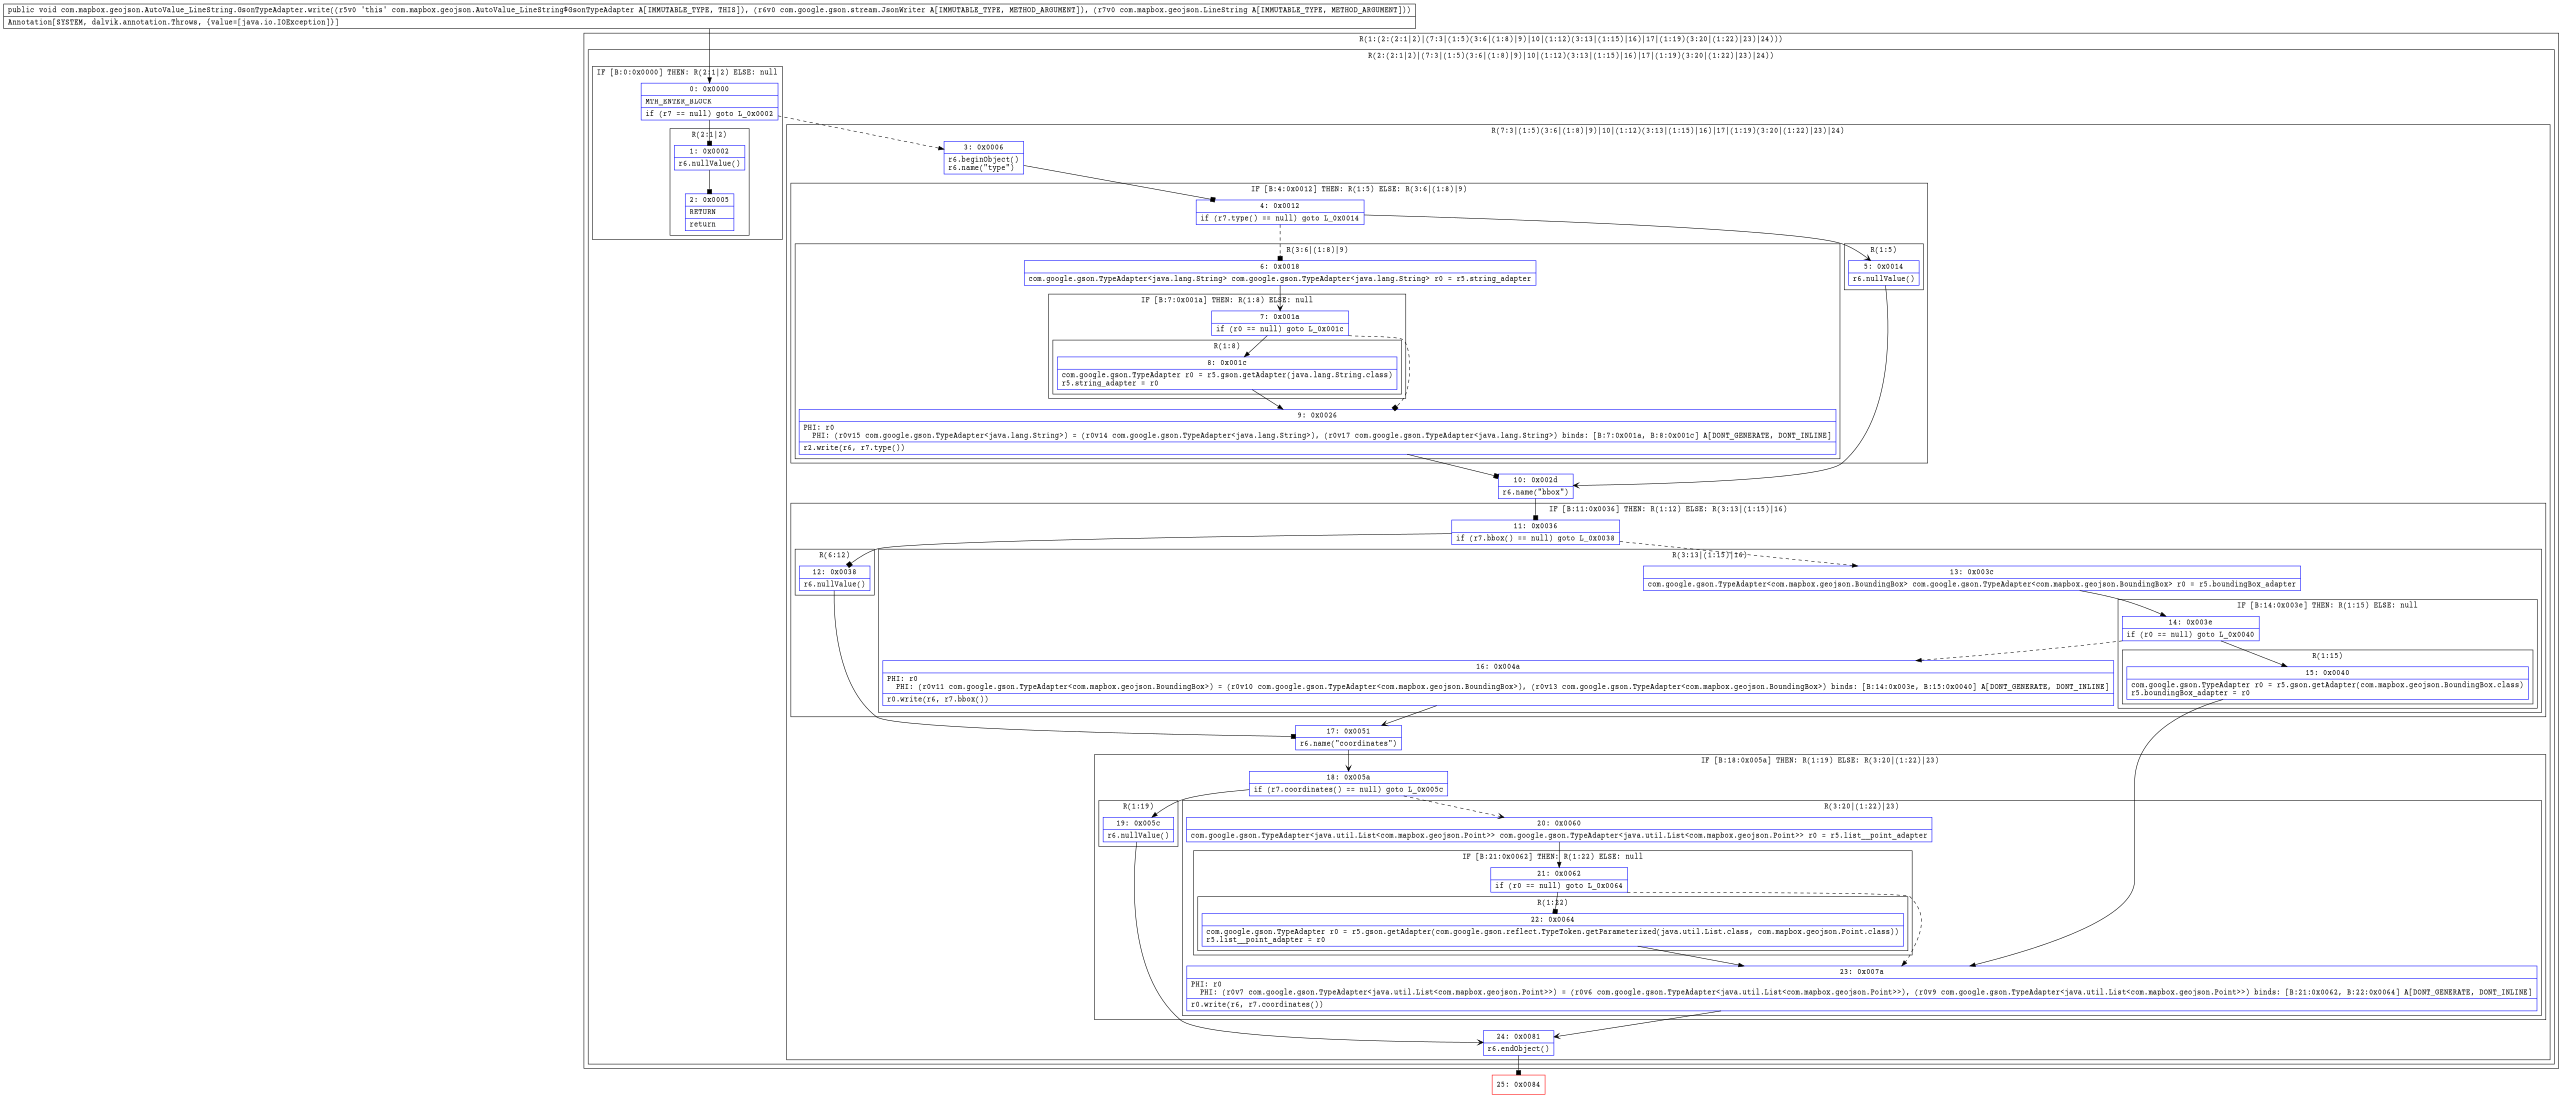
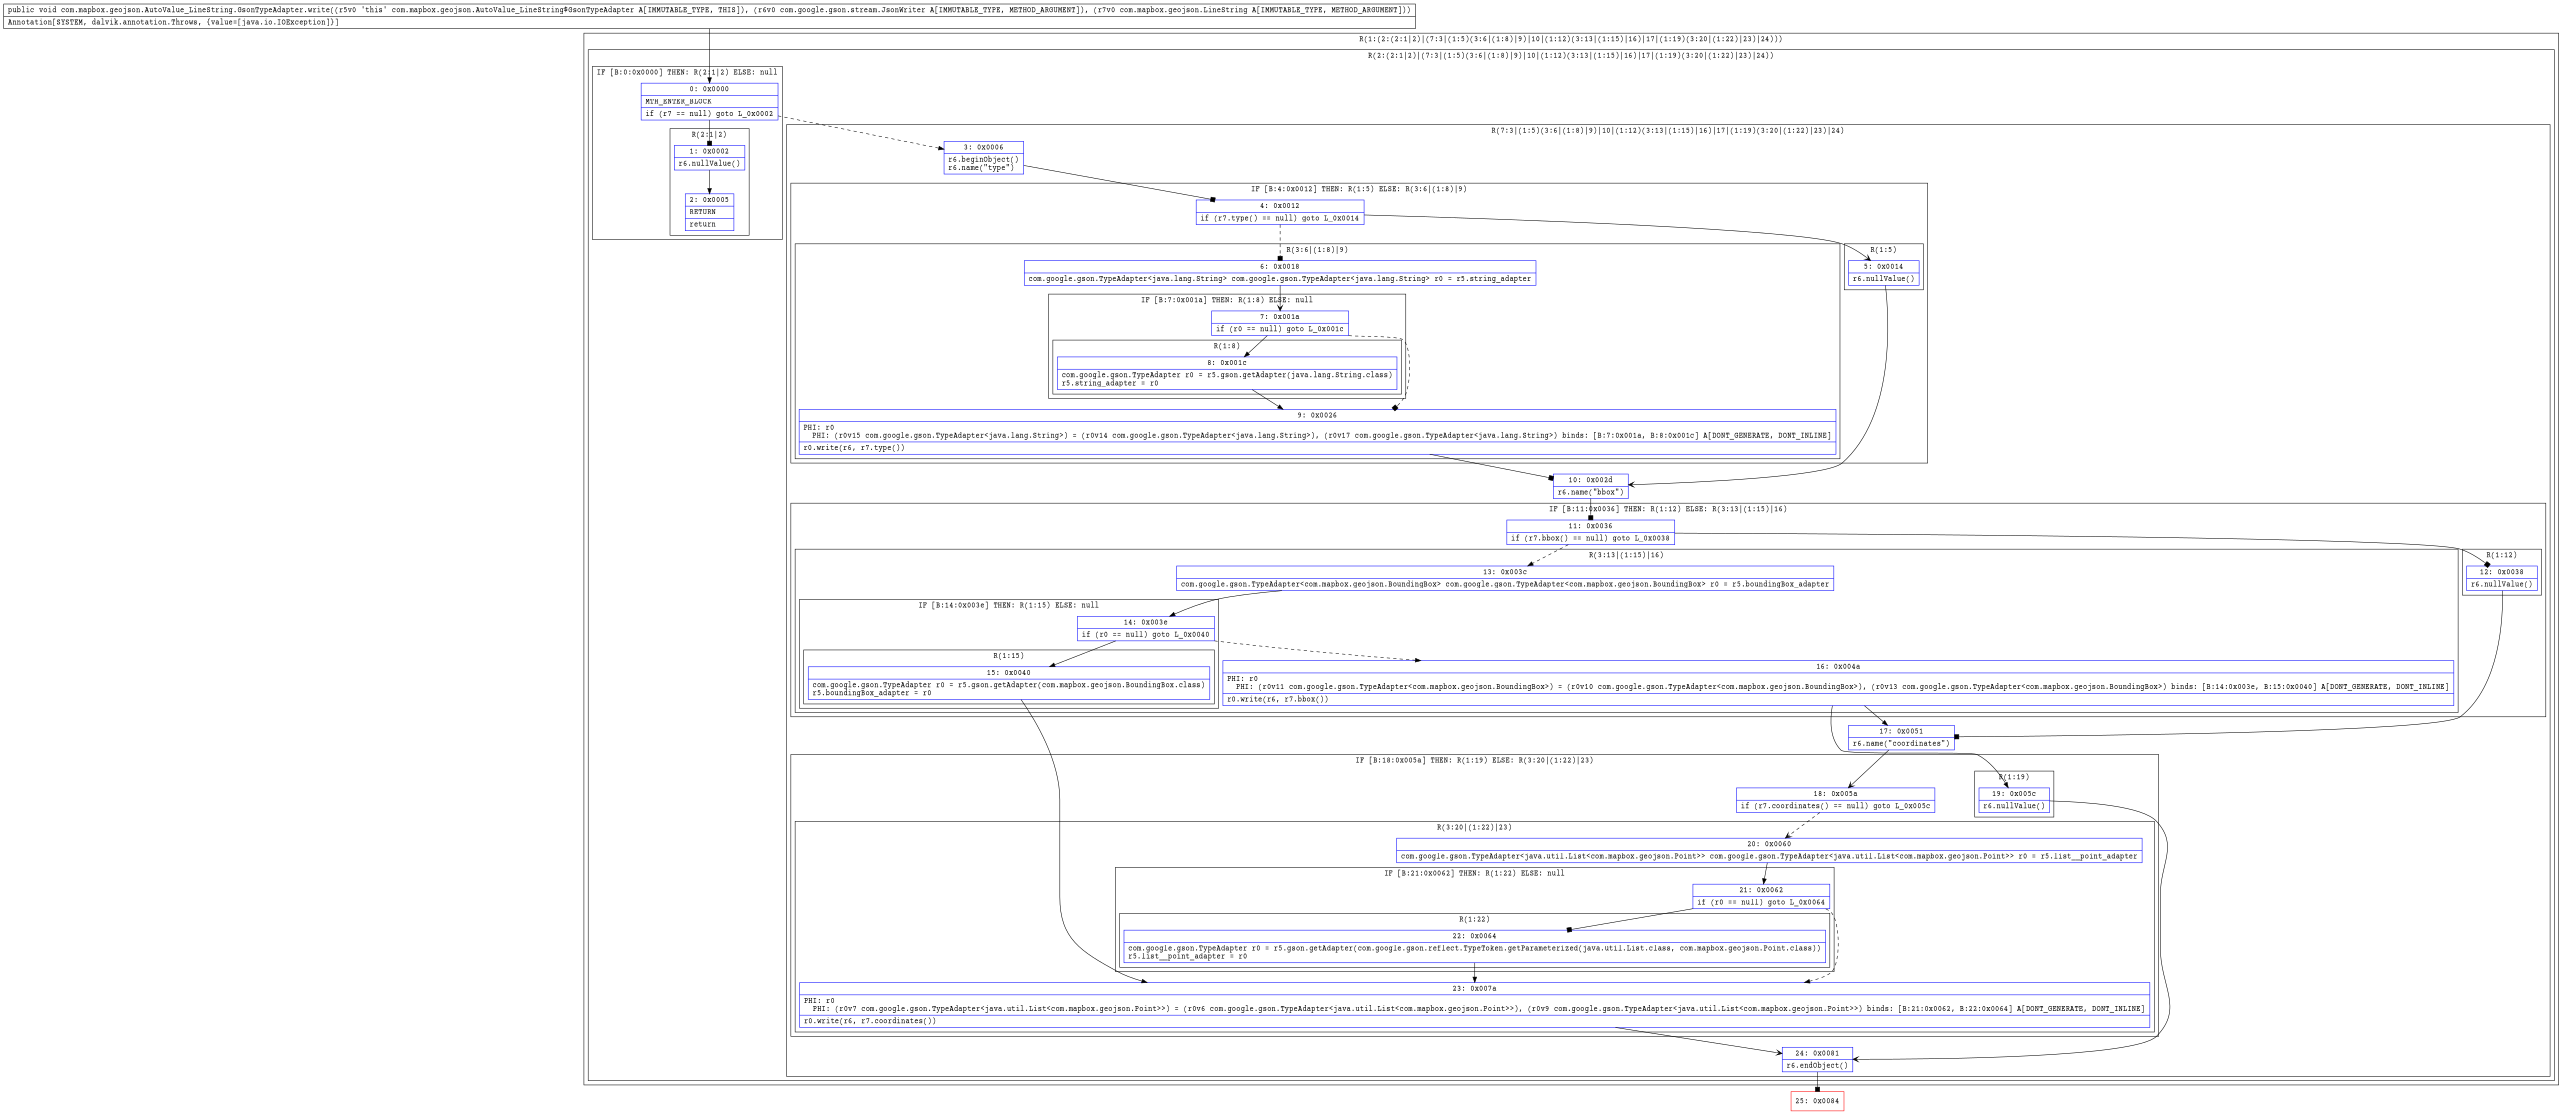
  digraph {
    fontname="Courier Prime"
    node [color=blue fontname="Courier Prime" shape=record]
    edge [arrowhead=normal fontname="Courier Prime"]
    n1 [label="{1\:\ 0x0002|r6.nullValue()\l}"]
    n2 [label="{2\:\ 0x0005|RETURN\l|return\l}"]
    n3 [label="{0\:\ 0x0000|MTH_ENTER_BLOCK\l|if (r7 == null) goto L_0x0002\l}"]
    n4 [label="{5\:\ 0x0014|r6.nullValue()\l}"]
    n5 [label="{8\:\ 0x001c|com.google.gson.TypeAdapter r0 = r5.gson.getAdapter(java.lang.String.class)\lr5.string_adapter = r0\l}"]
    n6 [label="{7\:\ 0x001a|if (r0 == null) goto L_0x001c\l}"]
    n7 [label="{6\:\ 0x0018|com.google.gson.TypeAdapter\<java.lang.String\> com.google.gson.TypeAdapter\<java.lang.String\> r0 = r5.string_adapter\l}"]
-   n8 [label="{9\:\ 0x0026|PHI: r0 \l  PHI: (r0v15 com.google.gson.TypeAdapter\<java.lang.String\>) = (r0v14 com.google.gson.TypeAdapter\<java.lang.String\>), (r0v17 com.google.gson.TypeAdapter\<java.lang.String\>) binds: [B:7:0x001a, B:8:0x001c] A[DONT_GENERATE, DONT_INLINE]\l|r2.write(r6, r7.type())\l}"]
+   n8 [label="{9\:\ 0x0026|PHI: r0 \l  PHI: (r0v15 com.google.gson.TypeAdapter\<java.lang.String\>) = (r0v14 com.google.gson.TypeAdapter\<java.lang.String\>), (r0v17 com.google.gson.TypeAdapter\<java.lang.String\>) binds: [B:7:0x001a, B:8:0x001c] A[DONT_GENERATE, DONT_INLINE]\l|r0.write(r6, r7.type())\l}"]
    n9 [label="{4\:\ 0x0012|if (r7.type() == null) goto L_0x0014\l}"]
    n10 [label="{12\:\ 0x0038|r6.nullValue()\l}"]
    n11 [label="{15\:\ 0x0040|com.google.gson.TypeAdapter r0 = r5.gson.getAdapter(com.mapbox.geojson.BoundingBox.class)\lr5.boundingBox_adapter = r0\l}"]
    n12 [label="{14\:\ 0x003e|if (r0 == null) goto L_0x0040\l}"]
    n13 [label="{13\:\ 0x003c|com.google.gson.TypeAdapter\<com.mapbox.geojson.BoundingBox\> com.google.gson.TypeAdapter\<com.mapbox.geojson.BoundingBox\> r0 = r5.boundingBox_adapter\l}"]
    n14 [label="{16\:\ 0x004a|PHI: r0 \l  PHI: (r0v11 com.google.gson.TypeAdapter\<com.mapbox.geojson.BoundingBox\>) = (r0v10 com.google.gson.TypeAdapter\<com.mapbox.geojson.BoundingBox\>), (r0v13 com.google.gson.TypeAdapter\<com.mapbox.geojson.BoundingBox\>) binds: [B:14:0x003e, B:15:0x0040] A[DONT_GENERATE, DONT_INLINE]\l|r0.write(r6, r7.bbox())\l}"]
    n15 [label="{11\:\ 0x0036|if (r7.bbox() == null) goto L_0x0038\l}"]
    n16 [label="{19\:\ 0x005c|r6.nullValue()\l}"]
    n17 [label="{22\:\ 0x0064|com.google.gson.TypeAdapter r0 = r5.gson.getAdapter(com.google.gson.reflect.TypeToken.getParameterized(java.util.List.class, com.mapbox.geojson.Point.class))\lr5.list__point_adapter = r0\l}"]
    n18 [label="{21\:\ 0x0062|if (r0 == null) goto L_0x0064\l}"]
    n19 [label="{20\:\ 0x0060|com.google.gson.TypeAdapter\<java.util.List\<com.mapbox.geojson.Point\>\> com.google.gson.TypeAdapter\<java.util.List\<com.mapbox.geojson.Point\>\> r0 = r5.list__point_adapter\l}"]
    n20 [label="{23\:\ 0x007a|PHI: r0 \l  PHI: (r0v7 com.google.gson.TypeAdapter\<java.util.List\<com.mapbox.geojson.Point\>\>) = (r0v6 com.google.gson.TypeAdapter\<java.util.List\<com.mapbox.geojson.Point\>\>), (r0v9 com.google.gson.TypeAdapter\<java.util.List\<com.mapbox.geojson.Point\>\>) binds: [B:21:0x0062, B:22:0x0064] A[DONT_GENERATE, DONT_INLINE]\l|r0.write(r6, r7.coordinates())\l}"]
    n21 [label="{18\:\ 0x005a|if (r7.coordinates() == null) goto L_0x005c\l}"]
    n22 [label="{3\:\ 0x0006|r6.beginObject()\lr6.name(\"type\")\l}"]
    n23 [label="{10\:\ 0x002d|r6.name(\"bbox\")\l}"]
    n24 [label="{17\:\ 0x0051|r6.name(\"coordinates\")\l}"]
    n25 [label="{24\:\ 0x0081|r6.endObject()\l}"]
    n26 [color=red label="{25\:\ 0x0084}"]
    n27 [label="{public void com.mapbox.geojson.AutoValue_LineString.GsonTypeAdapter.write((r5v0 'this' com.mapbox.geojson.AutoValue_LineString$GsonTypeAdapter A[IMMUTABLE_TYPE, THIS]), (r6v0 com.google.gson.stream.JsonWriter A[IMMUTABLE_TYPE, METHOD_ARGUMENT]), (r7v0 com.mapbox.geojson.LineString A[IMMUTABLE_TYPE, METHOD_ARGUMENT]))  | Annotation[SYSTEM, dalvik.annotation.Throws, \{value=[java.io.IOException]\}]\l}" color=""]
    subgraph cluster_1 {
      label="R(1:(2:(2:1|2)|(7:3|(1:5)(3:6|(1:8)|9)|10|(1:12)(3:13|(1:15)|16)|17|(1:19)(3:20|(1:22)|23)|24)))"
      subgraph cluster_2 {
        label="R(2:(2:1|2)|(7:3|(1:5)(3:6|(1:8)|9)|10|(1:12)(3:13|(1:15)|16)|17|(1:19)(3:20|(1:22)|23)|24))"
        subgraph cluster_3 {
          label="IF [B:0:0x0000] THEN: R(2:1|2) ELSE: null"
          n3
          subgraph cluster_4 {
            label="R(2:1|2)"
            n1
            n2
          }
        }
        subgraph cluster_5 {
          label="R(7:3|(1:5)(3:6|(1:8)|9)|10|(1:12)(3:13|(1:15)|16)|17|(1:19)(3:20|(1:22)|23)|24)"
          n22
          n23
          n24
          n25
          subgraph cluster_6 {
            label="IF [B:4:0x0012] THEN: R(1:5) ELSE: R(3:6|(1:8)|9)"
            n9
            subgraph cluster_7 {
              label="R(1:5)"
              n4
            }
            subgraph cluster_8 {
              label="R(3:6|(1:8)|9)"
              n7
              n8
              subgraph cluster_9 {
                label="IF [B:7:0x001a] THEN: R(1:8) ELSE: null"
                n6
                subgraph cluster_10 {
                  label="R(1:8)"
                  n5
                }
              }
            }
          }
          subgraph cluster_11 {
            label="IF [B:11:0x0036] THEN: R(1:12) ELSE: R(3:13|(1:15)|16)"
            n15
            subgraph cluster_12 {
-             label="R(6:12)"
+             label="R(1:12)"
              n10
            }
            subgraph cluster_13 {
              label="R(3:13|(1:15)|16)"
              n13
              n14
              subgraph cluster_14 {
                label="IF [B:14:0x003e] THEN: R(1:15) ELSE: null"
                n12
                subgraph cluster_15 {
                  label="R(1:15)"
                  n11
                }
              }
            }
          }
          subgraph cluster_16 {
            label="IF [B:18:0x005a] THEN: R(1:19) ELSE: R(3:20|(1:22)|23)"
            n21
            subgraph cluster_17 {
              label="R(1:19)"
              n16
            }
            subgraph cluster_18 {
              label="R(3:20|(1:22)|23)"
              n19
              n20
              subgraph cluster_19 {
                label="IF [B:21:0x0062] THEN: R(1:22) ELSE: null"
                n18
                subgraph cluster_20 {
                  label="R(1:22)"
                  n17
                }
              }
            }
          }
        }
      }
    }
-   n1 -> n2 [arrowhead=box]
+   n1 -> n2
    n3 -> n1 [arrowhead=box]
    n3 -> n22 [style=dashed]
    n4 -> n23 [arrowhead=vee]
    n5 -> n8
    n6 -> n5
    n6 -> n8 [arrowhead=box style=dashed]
    n7 -> n6 [arrowhead=vee]
    n8 -> n23 [arrowhead=box]
    n9 -> n4 [arrowhead=vee]
    n9 -> n7 [arrowhead=box style=dashed]
    n10 -> n24 [arrowhead=box]
    n11 -> n20
    n12 -> n11
    n12 -> n14 [style=dashed]
    n13 -> n12
-   n14 -> n24 [arrowhead=vee]
+   n14 -> n24
    n15 -> n10 [arrowhead=box]
    n15 -> n13 [style=dashed]
    n16 -> n25 [arrowhead=vee]
    n17 -> n20
    n18 -> n17 [arrowhead=box]
    n18 -> n20 [style=dashed]
    n19 -> n18
    n20 -> n25 [arrowhead=vee]
-   n21 -> n16
+   n14 -> n16
    n21 -> n19 [arrowhead=vee style=dashed]
    n22 -> n9 [arrowhead=box]
    n23 -> n15 [arrowhead=box]
    n24 -> n21 [arrowhead=vee]
    n25 -> n26 [arrowhead=box]
    n27 -> n3
  }
